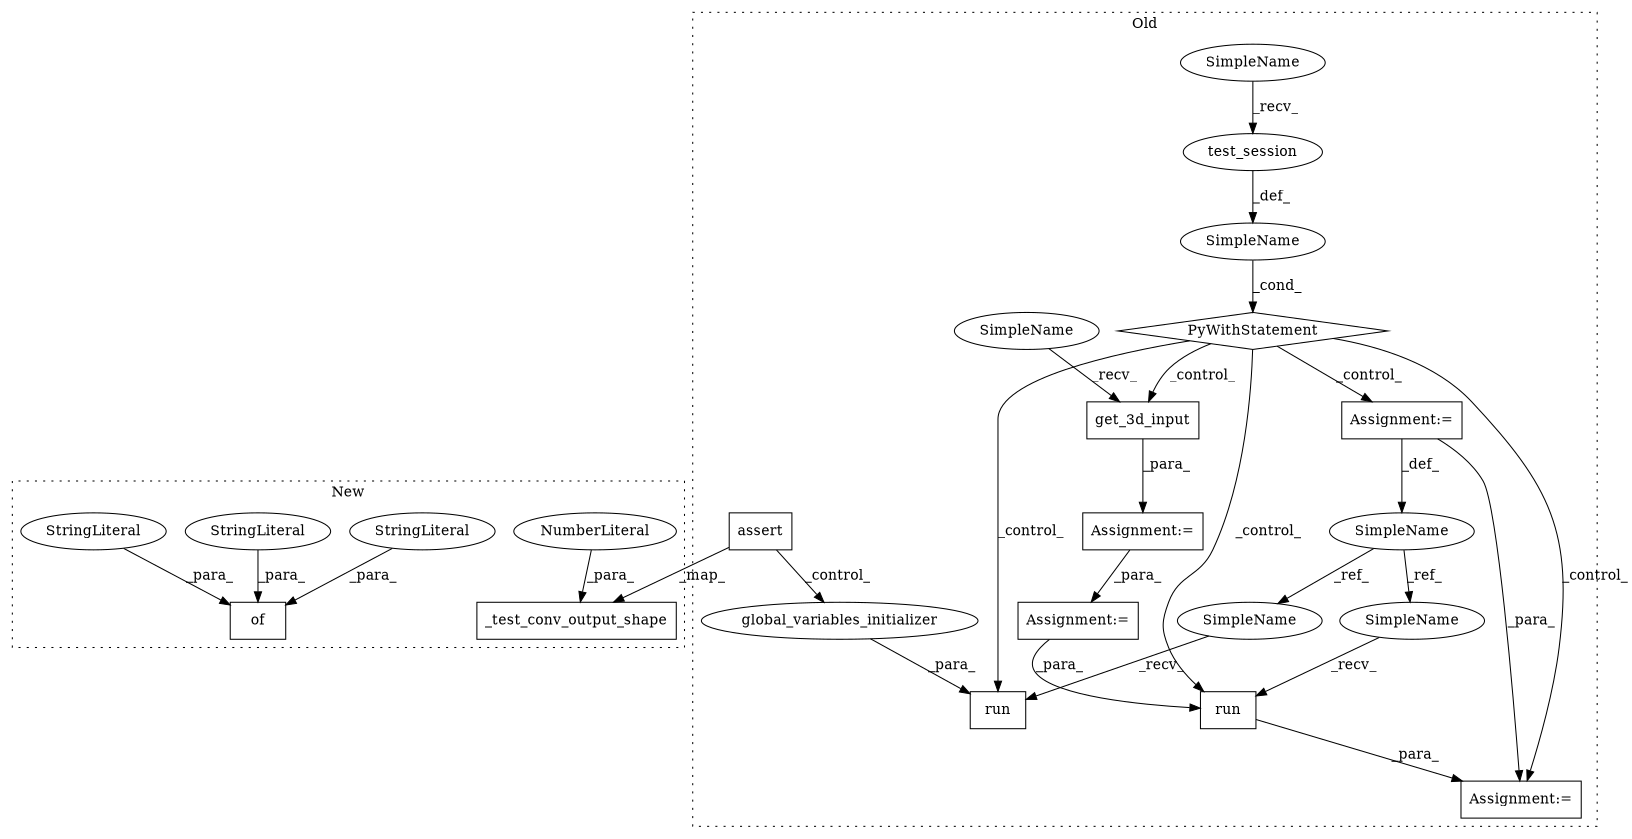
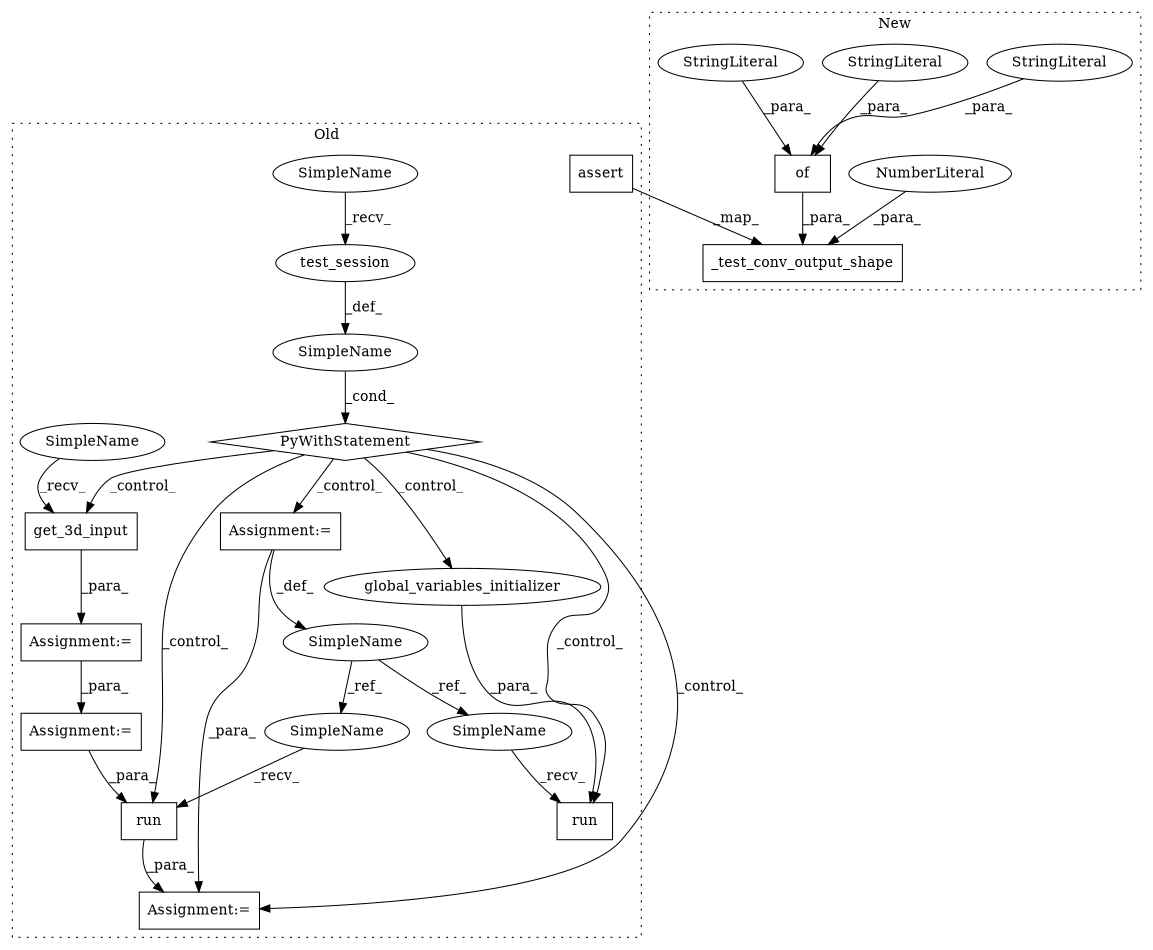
  digraph {
    node [a=32 l=4 s=2301 shape=ellipse]
    n1 [l="22,1" label=assert s="2414,2508" shape=box]
    n2 [l=14 label=test_session s=2273]
    n3 [a=42 label=SimpleName l="" s=""]
    n4 [a=104 l="10,2" label=PyWithStatement s="2258,2287" shape=diamond]
    n5 [l=30 label=global_variables_initializer s=2333]
    n6 [l="4,1" label=run s="2384,2400" shape=box]
    n7 [a=42 label=SimpleName]
    n8 [l="4,1" label=run s="2318,2363" shape=box]
    n9 [a=7 l=1 label="Assignment:=" s=2075 shape=box]
    n10 [a=7 l=1 label="Assignment:=" s=2216 shape=box]
    n11 [a=7 label="Assignment:=" shape=box]
    n12 [a=7 l=1 label="Assignment:=" s=2378 shape=box]
    n13 [l=14 label=get_3d_input s=2081 shape=box]
    n14 [a=42 label=SimpleName s=2268]
    n15 [a=42 label=SimpleName s=2076]
    n16 [a=42 label=SimpleName s=2313]
    n17 [a=42 label=SimpleName s=2379]
    n18 [l="24,2" label=_test_conv_output_shape s="4080,4181" shape=box]
    n19 [a=34 l=1 label=NumberLiteral s=4104]
    n20 [l="3,1" label=of s="3875,4068" shape=box]
    n21 [a=45 l=15 label=StringLiteral s=4020]
    n22 [a=45 l=13 label=StringLiteral s=3897]
    n23 [a=45 l=15 label=StringLiteral s=3971]
    subgraph cluster_1 {
      label=Old
      style=dotted
      n1
      n2
      n3
      n4
      n5
      n6
      n7
      n8
      n9
      n10
      n11
      n12
      n13
      n14
      n15
      n16
      n17
    }
    subgraph cluster_2 {
      label=New
      style=dotted
      n18
      n19
      n20
      n21
      n22
      n23
    }
    n1 -> n18 [label=_map_]
    n2 -> n3 [label=_def_]
    n3 -> n4 [label=_cond_]
-   n1 -> n5 [label=_control_]
+   n4 -> n5 [label=_control_]
    n4 -> n6 [label=_control_]
    n4 -> n8 [label=_control_]
    n4 -> n11 [label=_control_]
    n4 -> n12 [label=_control_]
    n4 -> n13 [label=_control_]
    n5 -> n8 [label=_para_]
    n6 -> n12 [label=_para_]
    n7 -> n16 [label=_ref_]
    n7 -> n17 [label=_ref_]
    n9 -> n10 [label=_para_]
    n10 -> n6 [label=_para_]
    n11 -> n7 [label=_def_]
    n11 -> n12 [label=_para_]
    n13 -> n9 [label=_para_]
    n14 -> n2 [label=_recv_]
    n15 -> n13 [label=_recv_]
    n16 -> n8 [label=_recv_]
    n17 -> n6 [label=_recv_]
    n19 -> n18 [label=_para_]
+   n20 -> n18 [label=_para_]
    n21 -> n20 [label=_para_]
    n22 -> n20 [label=_para_]
    n23 -> n20 [label=_para_]
  }
